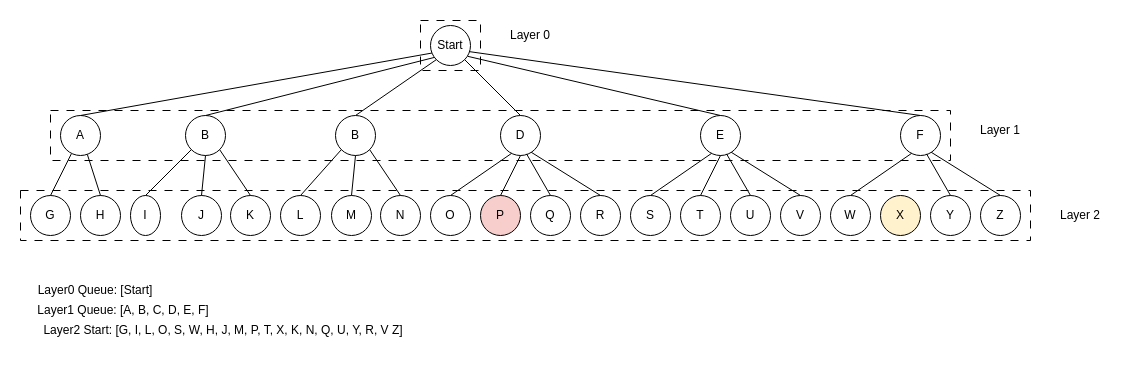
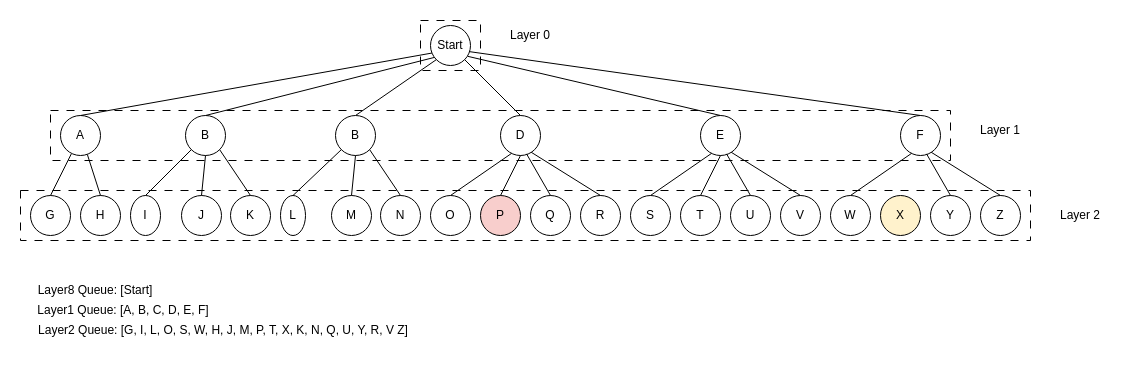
  <mxCell id="0" />
  <mxCell id="1" parent="0" />
  <mxCell id="2" value="Start" style="ellipse;whiteSpace=wrap;html=1;aspect=fixed;" parent="1" vertex="1"><mxGeometry x="430" y="25" width="40" height="40" as="geometry" /></mxCell>
  <mxCell id="3" value="A" style="ellipse;whiteSpace=wrap;html=1;aspect=fixed;" parent="1" vertex="1"><mxGeometry x="60" y="115" width="40" height="40" as="geometry" /></mxCell>
  <mxCell id="4" value="B" style="ellipse;whiteSpace=wrap;html=1;aspect=fixed;" parent="1" vertex="1"><mxGeometry x="185" y="115" width="40" height="40" as="geometry" /></mxCell>
  <mxCell id="5" value="" style="endArrow=none;html=1;rounded=0;entryX=0.036;entryY=0.689;entryDx=0;entryDy=0;entryPerimeter=0;exitX=0.5;exitY=0;exitDx=0;exitDy=0;" parent="1" target="2" edge="1" source="3"><mxGeometry width="50" height="50" relative="1" as="geometry"><mxPoint x="230" y="115" as="sourcePoint" /><mxPoint x="280" y="65" as="targetPoint" /></mxGeometry></mxCell>
  <mxCell id="6" value="" style="endArrow=none;html=1;rounded=0;entryX=0.092;entryY=0.799;entryDx=0;entryDy=0;entryPerimeter=0;exitX=0.5;exitY=0;exitDx=0;exitDy=0;" parent="1" source="4" target="2" edge="1"><mxGeometry width="50" height="50" relative="1" as="geometry"><mxPoint x="284" y="115" as="sourcePoint" /><mxPoint x="395" y="73" as="targetPoint" /></mxGeometry></mxCell>
  <mxCell id="7" value="" style="endArrow=none;html=1;rounded=0;entryX=0;entryY=1;entryDx=0;entryDy=0;exitX=0.5;exitY=0;exitDx=0;exitDy=0;" parent="1" source="47" target="2" edge="1"><mxGeometry width="50" height="50" relative="1" as="geometry"><mxPoint x="370" y="115" as="sourcePoint" /><mxPoint x="441" y="73" as="targetPoint" /></mxGeometry></mxCell>
  <mxCell id="8" value="G" style="ellipse;whiteSpace=wrap;html=1;aspect=fixed;" vertex="1" parent="1"><mxGeometry x="30" y="195" width="40" height="40" as="geometry" /></mxCell>
  <mxCell id="9" value="H" style="ellipse;whiteSpace=wrap;html=1;aspect=fixed;" vertex="1" parent="1"><mxGeometry x="80" y="195" width="40" height="40" as="geometry" /></mxCell>
  <mxCell id="10" value="I" style="ellipse;whiteSpace=wrap;html=1;aspect=fixed;" vertex="1" parent="1"><mxGeometry x="130" y="195" width="30" height="40" as="geometry" /></mxCell>
  <mxCell id="11" value="J" style="ellipse;whiteSpace=wrap;html=1;aspect=fixed;" vertex="1" parent="1"><mxGeometry x="181" y="195" width="40" height="40" as="geometry" /></mxCell>
  <mxCell id="12" value="K" style="ellipse;whiteSpace=wrap;html=1;aspect=fixed;" vertex="1" parent="1"><mxGeometry x="230" y="195" width="40" height="40" as="geometry" /></mxCell>
  <mxCell id="13" value="" style="endArrow=none;html=1;rounded=0;exitX=0.5;exitY=0;exitDx=0;exitDy=0;entryX=0.27;entryY=0.96;entryDx=0;entryDy=0;entryPerimeter=0;" edge="1" parent="1" source="8" target="3"><mxGeometry width="50" height="50" relative="1" as="geometry"><mxPoint x="100" y="195" as="sourcePoint" /><mxPoint x="150" y="145" as="targetPoint" /></mxGeometry></mxCell>
  <mxCell id="14" value="" style="endArrow=none;html=1;rounded=0;exitX=0.5;exitY=0;exitDx=0;exitDy=0;entryX=0.672;entryY=0.977;entryDx=0;entryDy=0;entryPerimeter=0;" edge="1" parent="1" source="9" target="3"><mxGeometry width="50" height="50" relative="1" as="geometry"><mxPoint x="115" y="205" as="sourcePoint" /><mxPoint x="230" y="161" as="targetPoint" /></mxGeometry></mxCell>
  <mxCell id="15" value="" style="endArrow=none;html=1;rounded=0;exitX=0.5;exitY=0;exitDx=0;exitDy=0;entryX=0;entryY=1;entryDx=0;entryDy=0;" edge="1" parent="1" source="10" target="4"><mxGeometry width="50" height="50" relative="1" as="geometry"><mxPoint x="210" y="195" as="sourcePoint" /><mxPoint x="271" y="149" as="targetPoint" /></mxGeometry></mxCell>
  <mxCell id="16" value="" style="endArrow=none;html=1;rounded=0;exitX=0.5;exitY=0;exitDx=0;exitDy=0;entryX=0.5;entryY=1;entryDx=0;entryDy=0;" edge="1" parent="1" source="11" target="4"><mxGeometry width="50" height="50" relative="1" as="geometry"><mxPoint x="239" y="195" as="sourcePoint" /><mxPoint x="300" y="149" as="targetPoint" /></mxGeometry></mxCell>
  <mxCell id="17" value="" style="endArrow=none;html=1;rounded=0;exitX=0.5;exitY=0;exitDx=0;exitDy=0;entryX=1;entryY=1;entryDx=0;entryDy=0;" edge="1" parent="1" source="12" target="4"><mxGeometry width="50" height="50" relative="1" as="geometry"><mxPoint x="225" y="201" as="sourcePoint" /><mxPoint x="286" y="155" as="targetPoint" /></mxGeometry></mxCell>
  <mxCell id="18" value="D" style="ellipse;whiteSpace=wrap;html=1;aspect=fixed;" vertex="1" parent="1"><mxGeometry x="500" y="115" width="40" height="40" as="geometry" /></mxCell>
  <mxCell id="19" value="O" style="ellipse;whiteSpace=wrap;html=1;aspect=fixed;" vertex="1" parent="1"><mxGeometry x="430" y="195" width="40" height="40" as="geometry" /></mxCell>
  <mxCell id="20" value="P" style="ellipse;whiteSpace=wrap;html=1;aspect=fixed;fillColor=#f8cecc;" vertex="1" parent="1"><mxGeometry x="480" y="195" width="40" height="40" as="geometry" /></mxCell>
  <mxCell id="21" value="Q" style="ellipse;whiteSpace=wrap;html=1;aspect=fixed;" vertex="1" parent="1"><mxGeometry x="530" y="195" width="40" height="40" as="geometry" /></mxCell>
  <mxCell id="22" value="R" style="ellipse;whiteSpace=wrap;html=1;aspect=fixed;" vertex="1" parent="1"><mxGeometry x="580" y="195" width="40" height="40" as="geometry" /></mxCell>
  <mxCell id="23" value="" style="endArrow=none;html=1;rounded=0;exitX=0.5;exitY=0;exitDx=0;exitDy=0;entryX=0.278;entryY=0.946;entryDx=0;entryDy=0;entryPerimeter=0;" edge="1" parent="1" source="19" target="18"><mxGeometry width="50" height="50" relative="1" as="geometry"><mxPoint x="500" y="196" as="sourcePoint" /><mxPoint x="481" y="155" as="targetPoint" /></mxGeometry></mxCell>
  <mxCell id="24" value="" style="endArrow=none;html=1;rounded=0;exitX=0.5;exitY=0;exitDx=0;exitDy=0;entryX=0.5;entryY=1;entryDx=0;entryDy=0;" edge="1" parent="1" source="20" target="18"><mxGeometry width="50" height="50" relative="1" as="geometry"><mxPoint x="550" y="197" as="sourcePoint" /><mxPoint x="516" y="155" as="targetPoint" /></mxGeometry></mxCell>
  <mxCell id="25" value="" style="endArrow=none;html=1;rounded=0;exitX=0.5;exitY=0;exitDx=0;exitDy=0;entryX=0.651;entryY=0.959;entryDx=0;entryDy=0;entryPerimeter=0;" edge="1" parent="1" source="21" target="18"><mxGeometry width="50" height="50" relative="1" as="geometry"><mxPoint x="597" y="195" as="sourcePoint" /><mxPoint x="563" y="153" as="targetPoint" /></mxGeometry></mxCell>
  <mxCell id="26" value="" style="endArrow=none;html=1;rounded=0;exitX=0.5;exitY=0;exitDx=0;exitDy=0;entryX=0.765;entryY=0.917;entryDx=0;entryDy=0;entryPerimeter=0;" edge="1" parent="1" source="22" target="18"><mxGeometry width="50" height="50" relative="1" as="geometry"><mxPoint x="654" y="197" as="sourcePoint" /><mxPoint x="620" y="155" as="targetPoint" /></mxGeometry></mxCell>
  <mxCell id="27" value="E" style="ellipse;whiteSpace=wrap;html=1;aspect=fixed;" vertex="1" parent="1"><mxGeometry x="700" y="115" width="40" height="40" as="geometry" /></mxCell>
  <mxCell id="28" value="S" style="ellipse;whiteSpace=wrap;html=1;aspect=fixed;" vertex="1" parent="1"><mxGeometry x="630" y="195" width="40" height="40" as="geometry" /></mxCell>
  <mxCell id="29" value="T" style="ellipse;whiteSpace=wrap;html=1;aspect=fixed;" vertex="1" parent="1"><mxGeometry x="680" y="195" width="40" height="40" as="geometry" /></mxCell>
  <mxCell id="30" value="U" style="ellipse;whiteSpace=wrap;html=1;aspect=fixed;" vertex="1" parent="1"><mxGeometry x="730" y="195" width="40" height="40" as="geometry" /></mxCell>
  <mxCell id="31" value="V" style="ellipse;whiteSpace=wrap;html=1;aspect=fixed;" vertex="1" parent="1"><mxGeometry x="780" y="195" width="40" height="40" as="geometry" /></mxCell>
  <mxCell id="32" value="" style="endArrow=none;html=1;rounded=0;exitX=0.5;exitY=0;exitDx=0;exitDy=0;entryX=0.278;entryY=0.946;entryDx=0;entryDy=0;entryPerimeter=0;" edge="1" parent="1" source="28" target="27"><mxGeometry width="50" height="50" relative="1" as="geometry"><mxPoint x="700" y="196" as="sourcePoint" /><mxPoint x="681" y="155" as="targetPoint" /></mxGeometry></mxCell>
  <mxCell id="33" value="" style="endArrow=none;html=1;rounded=0;exitX=0.5;exitY=0;exitDx=0;exitDy=0;entryX=0.5;entryY=1;entryDx=0;entryDy=0;" edge="1" parent="1" source="29" target="27"><mxGeometry width="50" height="50" relative="1" as="geometry"><mxPoint x="750" y="197" as="sourcePoint" /><mxPoint x="716" y="155" as="targetPoint" /></mxGeometry></mxCell>
  <mxCell id="34" value="" style="endArrow=none;html=1;rounded=0;exitX=0.5;exitY=0;exitDx=0;exitDy=0;entryX=0.651;entryY=0.959;entryDx=0;entryDy=0;entryPerimeter=0;" edge="1" parent="1" source="30" target="27"><mxGeometry width="50" height="50" relative="1" as="geometry"><mxPoint x="797" y="195" as="sourcePoint" /><mxPoint x="763" y="153" as="targetPoint" /></mxGeometry></mxCell>
  <mxCell id="35" value="" style="endArrow=none;html=1;rounded=0;exitX=0.5;exitY=0;exitDx=0;exitDy=0;entryX=0.765;entryY=0.917;entryDx=0;entryDy=0;entryPerimeter=0;" edge="1" parent="1" source="31" target="27"><mxGeometry width="50" height="50" relative="1" as="geometry"><mxPoint x="854" y="197" as="sourcePoint" /><mxPoint x="820" y="155" as="targetPoint" /></mxGeometry></mxCell>
  <mxCell id="36" value="F" style="ellipse;whiteSpace=wrap;html=1;aspect=fixed;" vertex="1" parent="1"><mxGeometry x="900" y="115" width="40" height="40" as="geometry" /></mxCell>
  <mxCell id="37" value="W" style="ellipse;whiteSpace=wrap;html=1;aspect=fixed;" vertex="1" parent="1"><mxGeometry x="830" y="195" width="40" height="40" as="geometry" /></mxCell>
  <mxCell id="38" value="X" style="ellipse;whiteSpace=wrap;html=1;aspect=fixed;fillColor=#fff2cc;" vertex="1" parent="1"><mxGeometry x="880" y="195" width="40" height="40" as="geometry" /></mxCell>
  <mxCell id="39" value="Y" style="ellipse;whiteSpace=wrap;html=1;aspect=fixed;" vertex="1" parent="1"><mxGeometry x="930" y="195" width="40" height="40" as="geometry" /></mxCell>
  <mxCell id="40" value="Z" style="ellipse;whiteSpace=wrap;html=1;aspect=fixed;" vertex="1" parent="1"><mxGeometry x="980" y="195" width="40" height="40" as="geometry" /></mxCell>
  <mxCell id="41" value="" style="endArrow=none;html=1;rounded=0;exitX=0.5;exitY=0;exitDx=0;exitDy=0;entryX=0.278;entryY=0.946;entryDx=0;entryDy=0;entryPerimeter=0;" edge="1" parent="1" source="37" target="36"><mxGeometry width="50" height="50" relative="1" as="geometry"><mxPoint x="900" y="196" as="sourcePoint" /><mxPoint x="881" y="155" as="targetPoint" /></mxGeometry></mxCell>
  <mxCell id="42" value="" style="endArrow=none;html=1;rounded=0;exitX=0.5;exitY=0;exitDx=0;exitDy=0;entryX=0.651;entryY=0.959;entryDx=0;entryDy=0;entryPerimeter=0;" edge="1" parent="1" source="39" target="36"><mxGeometry width="50" height="50" relative="1" as="geometry"><mxPoint x="997" y="195" as="sourcePoint" /><mxPoint x="963" y="153" as="targetPoint" /></mxGeometry></mxCell>
  <mxCell id="43" value="" style="endArrow=none;html=1;rounded=0;exitX=0.5;exitY=0;exitDx=0;exitDy=0;entryX=0.765;entryY=0.917;entryDx=0;entryDy=0;entryPerimeter=0;" edge="1" parent="1" source="40" target="36"><mxGeometry width="50" height="50" relative="1" as="geometry"><mxPoint x="1054" y="197" as="sourcePoint" /><mxPoint x="1020" y="155" as="targetPoint" /></mxGeometry></mxCell>
  <mxCell id="44" value="" style="endArrow=none;html=1;rounded=0;entryX=0.97;entryY=0.653;entryDx=0;entryDy=0;exitX=0.5;exitY=0;exitDx=0;exitDy=0;entryPerimeter=0;" edge="1" parent="1" source="36" target="2"><mxGeometry width="50" height="50" relative="1" as="geometry"><mxPoint x="380" y="125" as="sourcePoint" /><mxPoint x="436" y="49" as="targetPoint" /></mxGeometry></mxCell>
  <mxCell id="45" value="" style="endArrow=none;html=1;rounded=0;entryX=0.93;entryY=0.77;entryDx=0;entryDy=0;exitX=0.5;exitY=0;exitDx=0;exitDy=0;entryPerimeter=0;" edge="1" parent="1" source="27" target="2"><mxGeometry width="50" height="50" relative="1" as="geometry"><mxPoint x="980" y="125" as="sourcePoint" /><mxPoint x="469" y="41" as="targetPoint" /></mxGeometry></mxCell>
  <mxCell id="46" value="" style="endArrow=none;html=1;rounded=0;entryX=1;entryY=1;entryDx=0;entryDy=0;exitX=0.5;exitY=0;exitDx=0;exitDy=0;" edge="1" parent="1" source="18" target="2"><mxGeometry width="50" height="50" relative="1" as="geometry"><mxPoint x="663" y="115" as="sourcePoint" /><mxPoint x="350" y="36" as="targetPoint" /></mxGeometry></mxCell>
  <mxCell id="47" value="B" style="ellipse;whiteSpace=wrap;html=1;aspect=fixed;" vertex="1" parent="1"><mxGeometry x="335" y="115" width="40" height="40" as="geometry" /></mxCell>
- <mxCell id="48" value="L" style="ellipse;whiteSpace=wrap;html=1;aspect=fixed;" vertex="1" parent="1"><mxGeometry x="280" y="195" width="40" height="40" as="geometry" /></mxCell>
+ <mxCell id="48" value="L" style="ellipse;whiteSpace=wrap;html=1;aspect=fixed;" vertex="1" parent="1"><mxGeometry x="280" y="195" width="25" height="40" as="geometry" /></mxCell>
  <mxCell id="49" value="M" style="ellipse;whiteSpace=wrap;html=1;aspect=fixed;" vertex="1" parent="1"><mxGeometry x="331" y="195" width="40" height="40" as="geometry" /></mxCell>
  <mxCell id="50" value="N" style="ellipse;whiteSpace=wrap;html=1;aspect=fixed;" vertex="1" parent="1"><mxGeometry x="380" y="195" width="40" height="40" as="geometry" /></mxCell>
  <mxCell id="51" value="" style="endArrow=none;html=1;rounded=0;exitX=0.5;exitY=0;exitDx=0;exitDy=0;entryX=0;entryY=1;entryDx=0;entryDy=0;" edge="1" parent="1" source="48" target="47"><mxGeometry width="50" height="50" relative="1" as="geometry"><mxPoint x="360" y="195" as="sourcePoint" /><mxPoint x="421" y="149" as="targetPoint" /></mxGeometry></mxCell>
  <mxCell id="52" value="" style="endArrow=none;html=1;rounded=0;exitX=0.5;exitY=0;exitDx=0;exitDy=0;entryX=0.5;entryY=1;entryDx=0;entryDy=0;" edge="1" parent="1" source="49" target="47"><mxGeometry width="50" height="50" relative="1" as="geometry"><mxPoint x="389" y="195" as="sourcePoint" /><mxPoint x="450" y="149" as="targetPoint" /></mxGeometry></mxCell>
  <mxCell id="53" value="" style="endArrow=none;html=1;rounded=0;exitX=0.5;exitY=0;exitDx=0;exitDy=0;entryX=1;entryY=1;entryDx=0;entryDy=0;" edge="1" parent="1" source="50" target="47"><mxGeometry width="50" height="50" relative="1" as="geometry"><mxPoint x="375" y="201" as="sourcePoint" /><mxPoint x="436" y="155" as="targetPoint" /></mxGeometry></mxCell>
  <mxCell id="54" value="" style="rounded=0;whiteSpace=wrap;html=1;fillColor=none;dashed=1;dashPattern=8 8;" vertex="1" parent="1"><mxGeometry x="50" y="110" width="900" height="50" as="geometry" /></mxCell>
  <mxCell id="55" value="" style="rounded=0;whiteSpace=wrap;html=1;fillColor=none;dashed=1;dashPattern=8 8;" vertex="1" parent="1"><mxGeometry y="190" width="1010" height="50" as="geometry" x="20" /></mxCell>
  <mxCell id="56" value="Layer 1" style="text;html=1;align=center;verticalAlign=middle;whiteSpace=wrap;rounded=0;" vertex="1" parent="1"><mxGeometry x="970" y="115" width="60" height="30" as="geometry" /></mxCell>
  <mxCell id="57" value="Layer 2" style="text;html=1;align=center;verticalAlign=middle;whiteSpace=wrap;rounded=0;" vertex="1" parent="1"><mxGeometry x="1050" y="200" width="60" height="30" as="geometry" /></mxCell>
  <mxCell id="58" value="" style="rounded=0;whiteSpace=wrap;html=1;fillColor=none;dashed=1;dashPattern=8 8;" vertex="1" parent="1"><mxGeometry x="420" y="20" width="60" height="50" as="geometry" /></mxCell>
  <mxCell id="59" value="Layer 0" style="text;html=1;align=center;verticalAlign=middle;whiteSpace=wrap;rounded=0;" vertex="1" parent="1"><mxGeometry x="500" y="20" width="60" height="30" as="geometry" /></mxCell>
- <mxCell id="60" value="Layer0 Queue: [Start]" style="text;html=1;align=center;verticalAlign=middle;whiteSpace=wrap;rounded=0;" vertex="1" parent="1"><mxGeometry x="30" y="275" width="130" height="30" as="geometry" /></mxCell>
- <mxCell id="61" value="Layer2 Start: [G, I, L, O, S, W, H, J, M, P, T, X, K, N, Q, U, Y, R, V Z]" style="text;html=1;align=center;verticalAlign=middle;whiteSpace=wrap;rounded=0;" vertex="1" parent="1"><mxGeometry x="28" y="315" width="390" height="30" as="geometry" /></mxCell>
+ <mxCell id="60" value="Layer8 Queue: [Start]" style="text;html=1;align=center;verticalAlign=middle;whiteSpace=wrap;rounded=0;" vertex="1" parent="1"><mxGeometry x="30" y="275" width="130" height="30" as="geometry" /></mxCell>
+ <mxCell id="61" value="Layer2 Queue: [G, I, L, O, S, W, H, J, M, P, T, X, K, N, Q, U, Y, R, V Z]" style="text;html=1;align=center;verticalAlign=middle;whiteSpace=wrap;rounded=0;" vertex="1" parent="1"><mxGeometry x="28" y="315" width="390" height="30" as="geometry" /></mxCell>
  <mxCell id="62" value="Layer1 Queue: [A, B, C, D, E, F]" style="text;html=1;align=center;verticalAlign=middle;whiteSpace=wrap;rounded=0;" vertex="1" parent="1"><mxGeometry x="23" y="295" width="200" height="30" as="geometry" /></mxCell>
